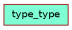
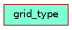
  digraph {
    rankdir=LR
-   n1 [color=brown fillcolor=aquamarine fontname=Helvetica fontsize=10 height=0.2 label=type_type shape=record style=filled width=0.4]
+   n1 [color=brown fillcolor=aquamarine fontname=Helvetica fontsize=10 height=0.2 label=grid_type shape=record style=filled width=0.4]
  }
